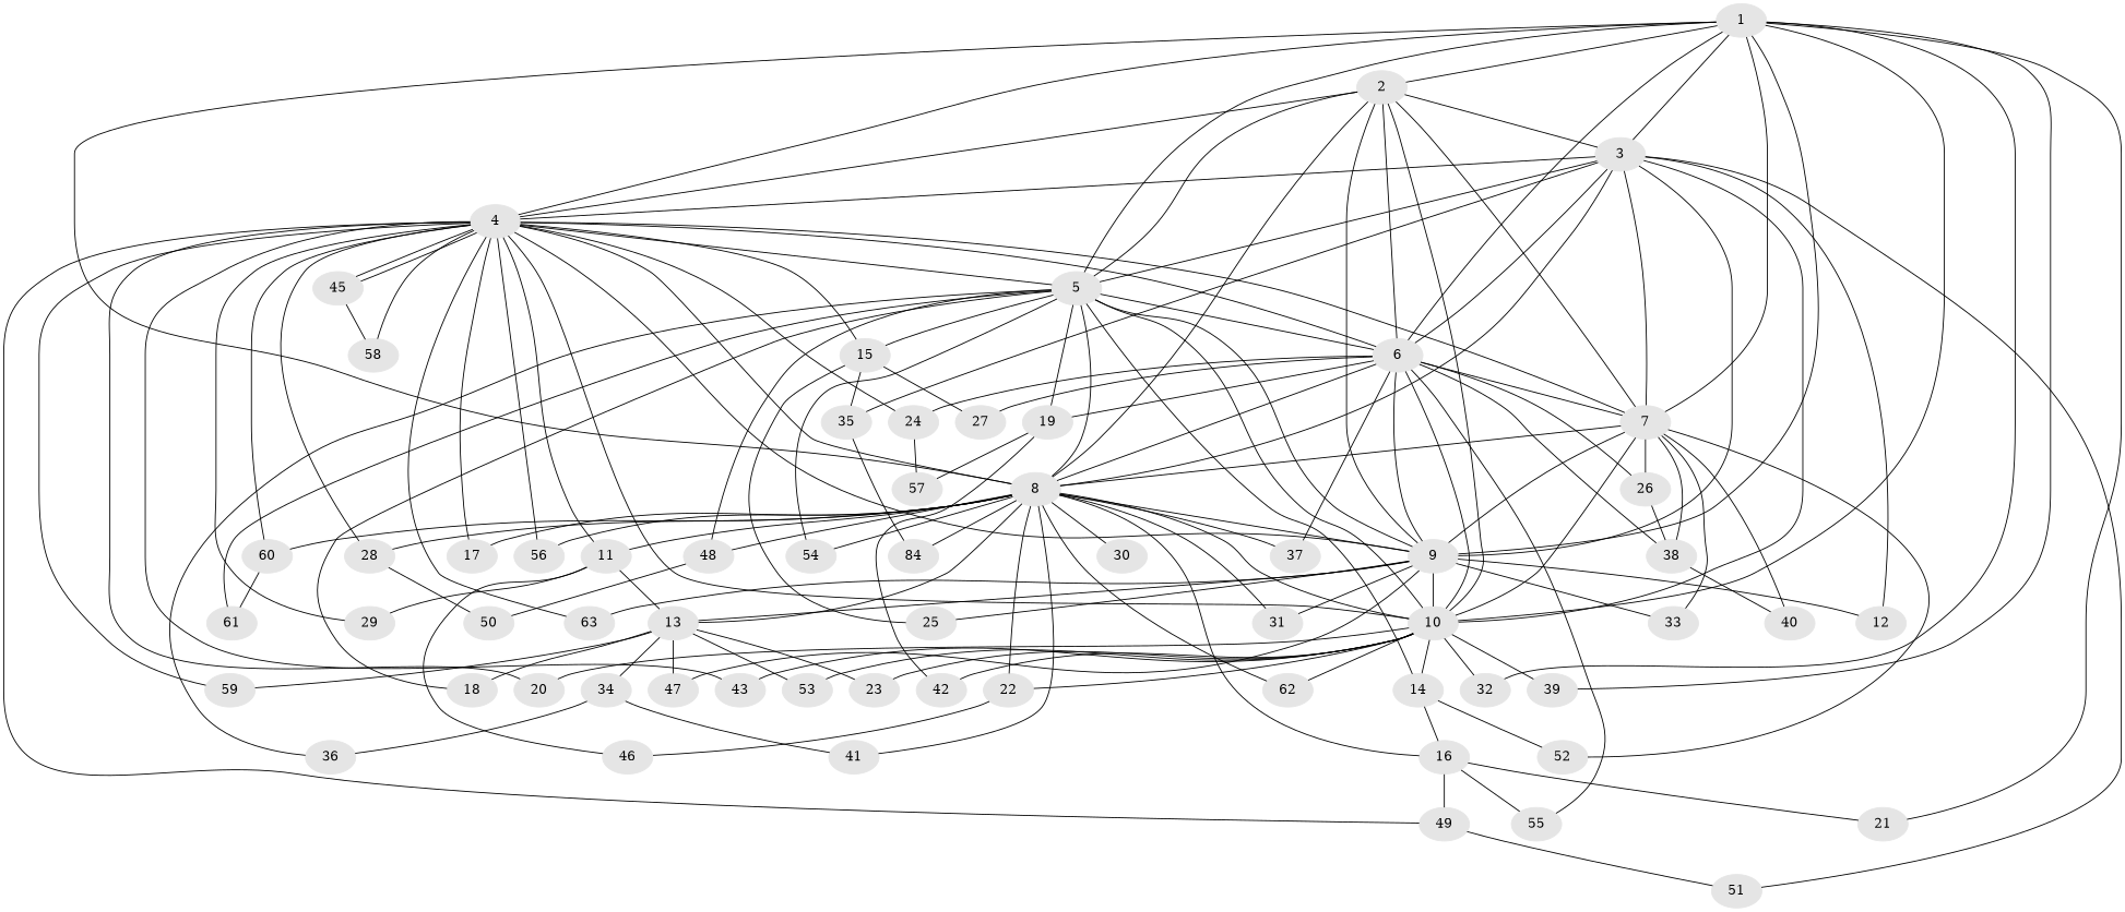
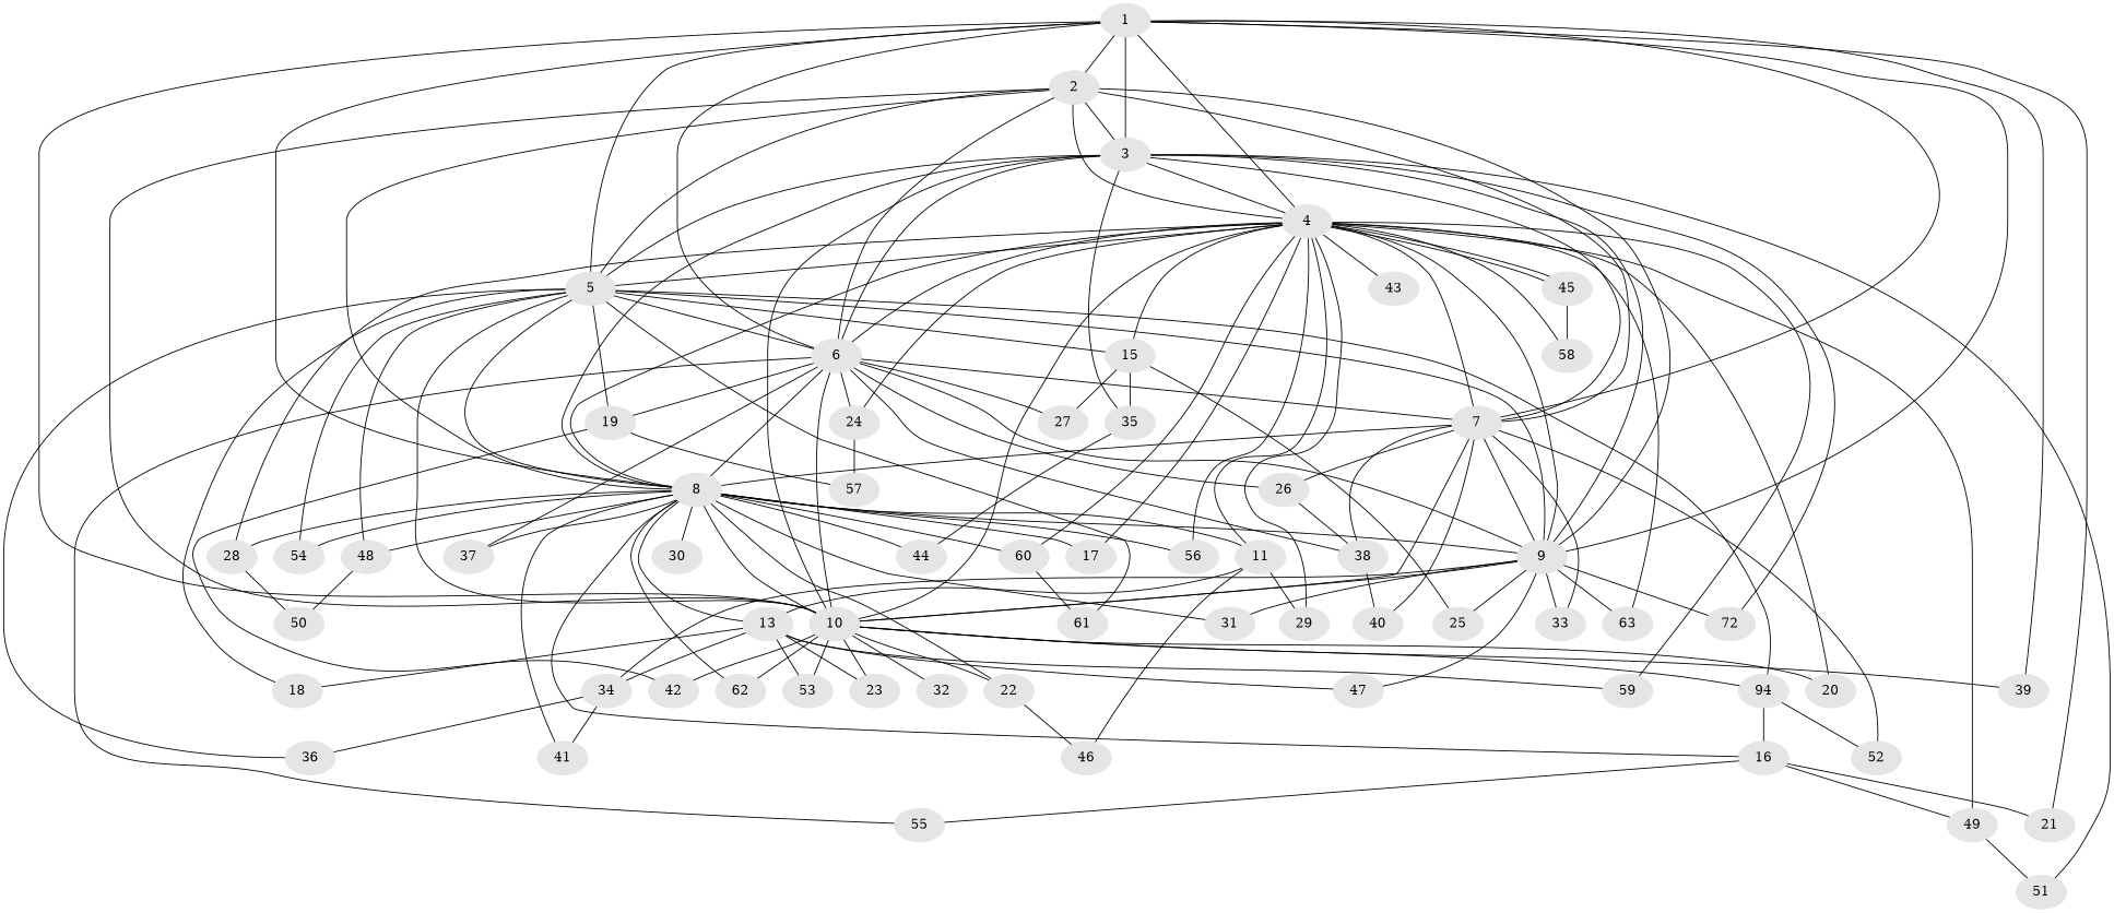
  graph {
    node [color=gray90 style=filled]
    1
    2
    3
    4
    5
    6
    7
    8
    9
    10
    21
    32
    39
-   12
+   12 [label=72]
    35
    51
    11
    15
    17
    20
    24
    28
    29
    43
    45
    49
    56
    58
    59
    60
    63
-   14
+   14 [label=94]
    18
    19
    36
    48
    54
    61
    26
    27
    37
    38
    55
    33
    40
    52
    30
    13
    16
    22
    31
    41
-   44 [label=84]
+   44
    62
    25
    34
    47
    23
    42
    53
    46
    57
    50
    1 -- 2
    1 -- 3
    1 -- 4
    1 -- 5
    1 -- 6
    1 -- 7
    1 -- 8
    1 -- 9
    1 -- 10
    1 -- 21
-   1 -- 32
    1 -- 39
    2 -- 3
    2 -- 4
    2 -- 5
    2 -- 6
    2 -- 7
    2 -- 8
    2 -- 9
    2 -- 10
    3 -- 4
    3 -- 5
    3 -- 6
    3 -- 7
    3 -- 8
    3 -- 9
    3 -- 10
    3 -- 12
    3 -- 35
    3 -- 51
    4 -- 5
    4 -- 6
    4 -- 7
    4 -- 8
    4 -- 9
    4 -- 10
    4 -- 11
    4 -- 15
    4 -- 17
    4 -- 20
    4 -- 24
    4 -- 28
    4 -- 29
    4 -- 43
    4 -- 45
    4 -- 45
    4 -- 49
    4 -- 56
    4 -- 58
    4 -- 59
    4 -- 60
    4 -- 63
    5 -- 6
    5 -- 8
    5 -- 9
    5 -- 10
    5 -- 15
    5 -- 14
    5 -- 18
    5 -- 19
    5 -- 36
    5 -- 48
    5 -- 54
    5 -- 61
    6 -- 7
    6 -- 8
    6 -- 9
    6 -- 10
    6 -- 24
    6 -- 19
    6 -- 26
    6 -- 27
    6 -- 37
    6 -- 38
    6 -- 55
    7 -- 8
    7 -- 9
    7 -- 10
    7 -- 26
    7 -- 33
    7 -- 40
    7 -- 52
    8 -- 9
    8 -- 10
    8 -- 11
    8 -- 17
    8 -- 28
    8 -- 56
    8 -- 60
    8 -- 48
    8 -- 54
    8 -- 37
    8 -- 30
    8 -- 13
    8 -- 16
    8 -- 22
    8 -- 31
    8 -- 41
    8 -- 44
    8 -- 62
    9 -- 10
    9 -- 12
    9 -- 63
    9 -- 33
    9 -- 31
    9 -- 25
-   9 -- 13
+   9 -- 34
    9 -- 47
    10 -- 32
    10 -- 39
    10 -- 20
-   10 -- 43
    10 -- 14
    10 -- 22
    10 -- 62
    10 -- 23
    10 -- 42
    10 -- 53
    35 -- 44
    11 -- 29
    11 -- 13
    11 -- 46
    15 -- 35
    15 -- 27
    15 -- 25
    24 -- 57
    28 -- 50
    45 -- 58
    49 -- 51
    60 -- 61
    14 -- 52
    14 -- 16
    19 -- 42
    19 -- 57
    48 -- 50
    26 -- 38
    38 -- 7
    38 -- 40
    13 -- 59
    13 -- 18
    13 -- 34
    13 -- 47
    13 -- 23
    13 -- 53
    16 -- 21
    16 -- 49
    16 -- 55
    22 -- 46
    34 -- 36
    34 -- 41
  }
